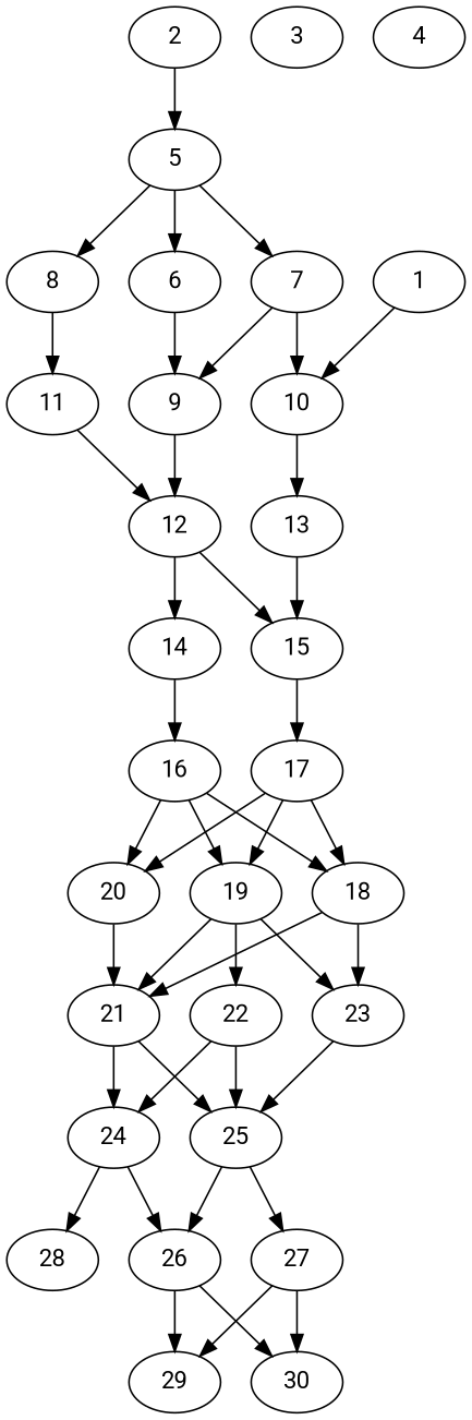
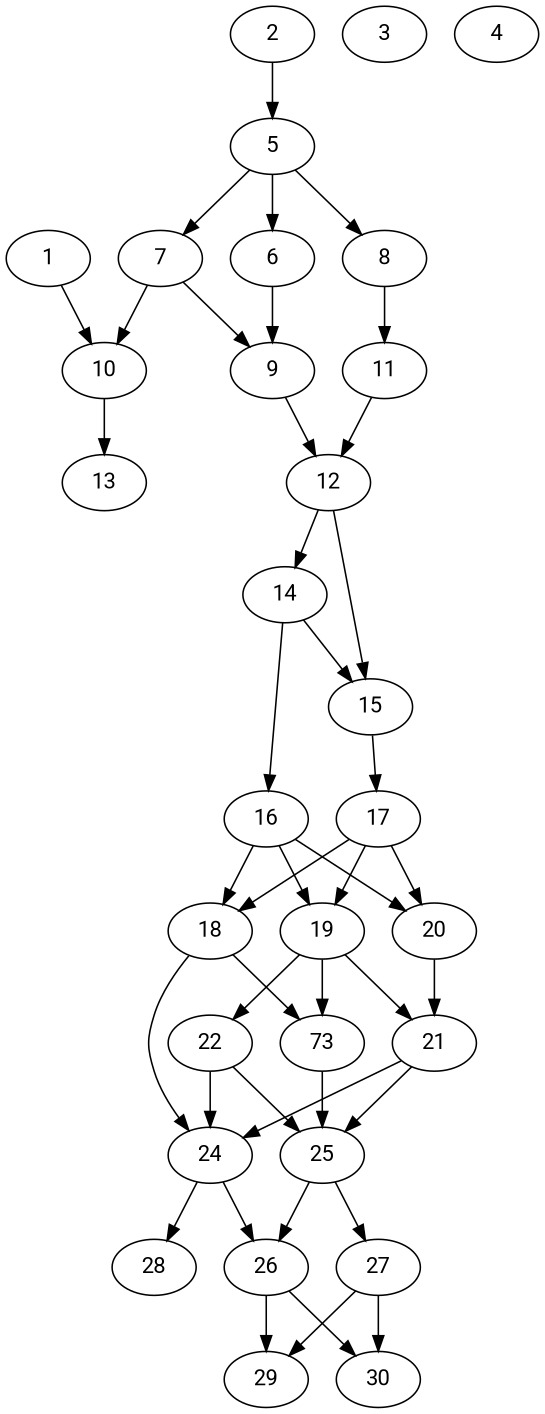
  digraph {
    fontname=Roboto
    node [alpha=0.18 fontname=Roboto]
    edge [fontname=Roboto]
    1 [expect_size=13539328]
    10 [alpha=0.10 expect_size=47715328]
    2 [alpha=0.16 expect_size=39806976]
    5 [alpha=0.08 expect_size=25082880]
    6 [expect_size=38084608]
    7 [alpha=0.01 expect_size=13152256]
    8 [alpha=0.07 expect_size=40477696]
    9 [expect_size=8714240]
    11 [alpha=0.06 expect_size=9311232]
    3 [alpha=0.10 expect_size=41020416]
    4 [alpha=0.01 expect_size=20152320]
    12 [alpha=0.11 expect_size=50946048]
    13 [alpha=0.00 expect_size=40671232]
    14 [alpha=0.02 expect_size=18200576]
    15 [alpha=0.02 expect_size=21149696]
    16 [alpha=0.14 expect_size=40355840]
    17 [alpha=0.05 expect_size=35590144]
    18 [alpha=0.12 expect_size=37766144]
    19 [alpha=0.05 expect_size=7403520]
    20 [alpha=0.08 expect_size=50098176]
    21 [alpha=0.14 expect_size=25672704]
-   23 [alpha=0.12 expect_size=16815104]
+   23 [alpha=0.12 expect_size=16815104 label=73]
    22 [alpha=0.15 expect_size=39160832]
    24 [alpha=0.14 expect_size=16985088]
    25 [alpha=0.05 expect_size=21052416]
    26 [alpha=0.10 expect_size=26374144]
    28 [alpha=0.01 expect_size=23304192]
    27 [expect_size=12170240]
    29 [alpha=0.06 expect_size=50626560]
    30 [alpha=0.09 expect_size=15419392]
    1 -> 10
    10 -> 13
    2 -> 5
    5 -> 6
    5 -> 7
    5 -> 8
    6 -> 9
    7 -> 10
    7 -> 9
    8 -> 11
    9 -> 12
    11 -> 12
    12 -> 14
    12 -> 15
-   13 -> 15
+   14 -> 15
    14 -> 16
    15 -> 17
    16 -> 18
    16 -> 19
    16 -> 20
    17 -> 18
    17 -> 19
    17 -> 20
-   18 -> 21
+   18 -> 24
    18 -> 23
    19 -> 21
    19 -> 23
    19 -> 22
    20 -> 21
    21 -> 24
    21 -> 25
    23 -> 25
    22 -> 24
    22 -> 25
    24 -> 26
    24 -> 28
    25 -> 26
    25 -> 27
    26 -> 29
    26 -> 30
    27 -> 29
    27 -> 30
  }
